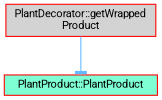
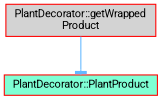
  digraph {
    rankdir=TB
    fontname=Roboto
    node [color=red fontname=Roboto fontsize=10 shape=box style=filled]
    n1 [fillcolor=lightgrey fontcolor=black height=0.2 label="PlantDecorator::getWrapped\lProduct" width=0.4]
-   n2 [fillcolor=aquamarine height=0.2 label="PlantProduct::PlantProduct" width=0.4]
+   n2 [fillcolor=aquamarine height=0.2 label="PlantDecorator::PlantProduct" width=0.4]
    n1 -> n2 [color=steelblue1 fontname=Roboto fontsize=10 labelfontname=Helvetica labelfontsize=10 style=solid arrowhead=tee]
  }
